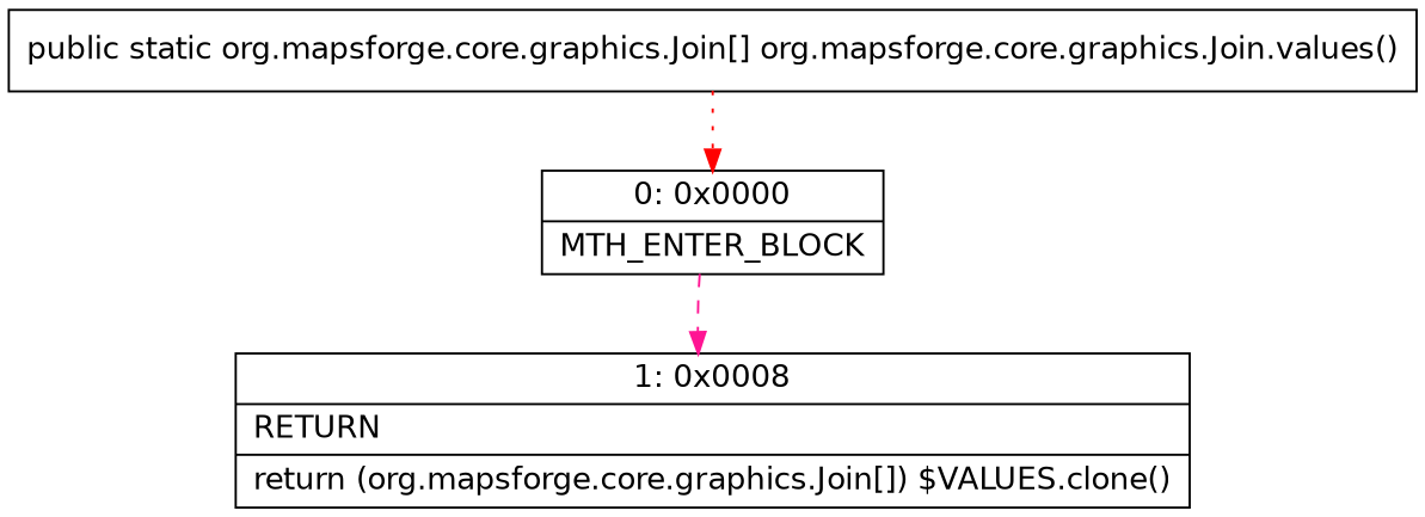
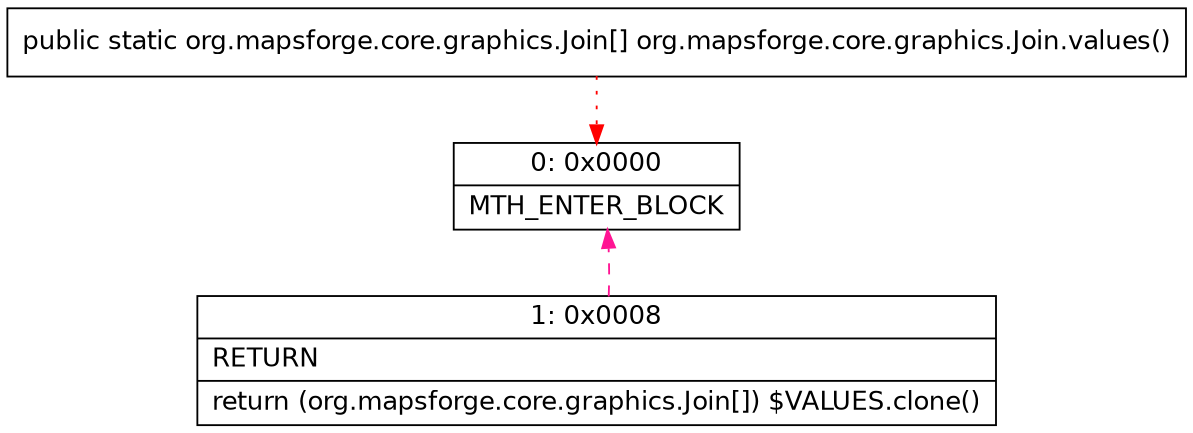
  digraph {
    fontname="DejaVu Sans"
    node [shape=record fontname="DejaVu Sans"]
    edge [fontname="DejaVu Sans"]
    n1 [label="{0\:\ 0x0000|MTH_ENTER_BLOCK\l}"]
    n2 [label="{1\:\ 0x0008|RETURN\l|return (org.mapsforge.core.graphics.Join[]) $VALUES.clone()\l}"]
    n3 [label="{public static org.mapsforge.core.graphics.Join[] org.mapsforge.core.graphics.Join.values() }"]
-   n1 -> n2 [color=deeppink style=dashed]
+   n2 -> n1 [color=deeppink style=dashed]
    n3 -> n1 [color=red style=dotted]
  }
